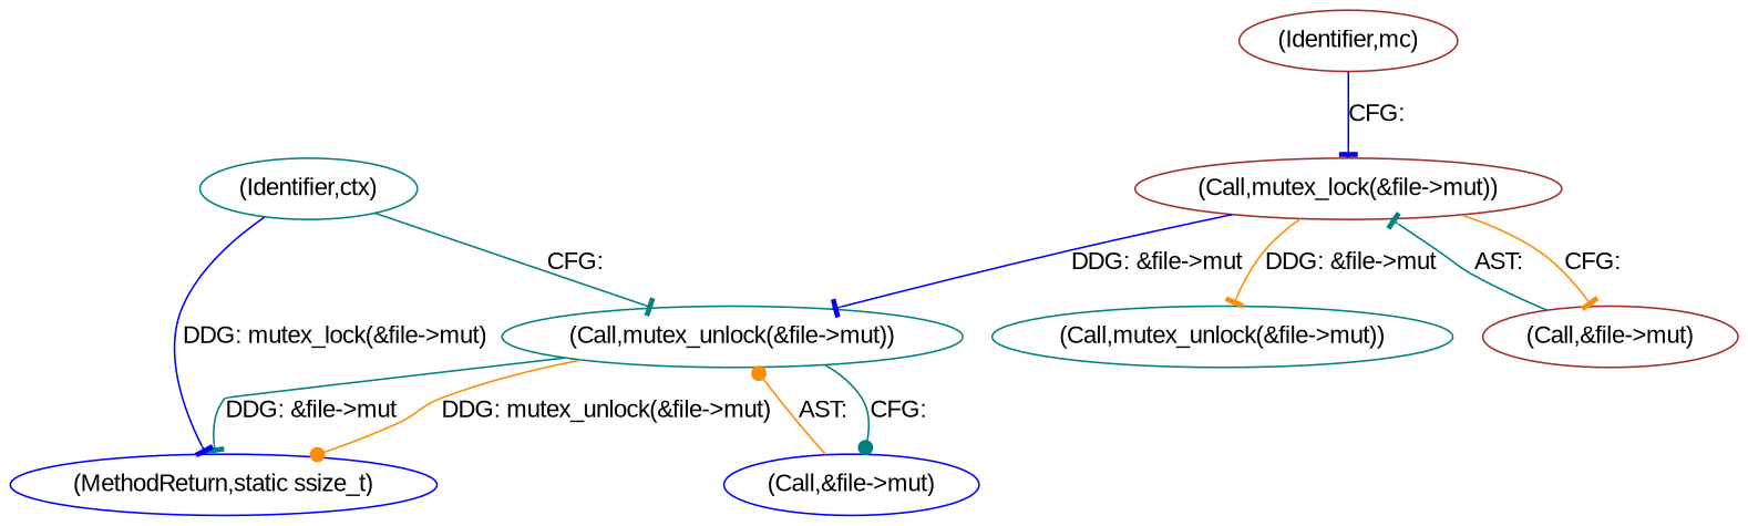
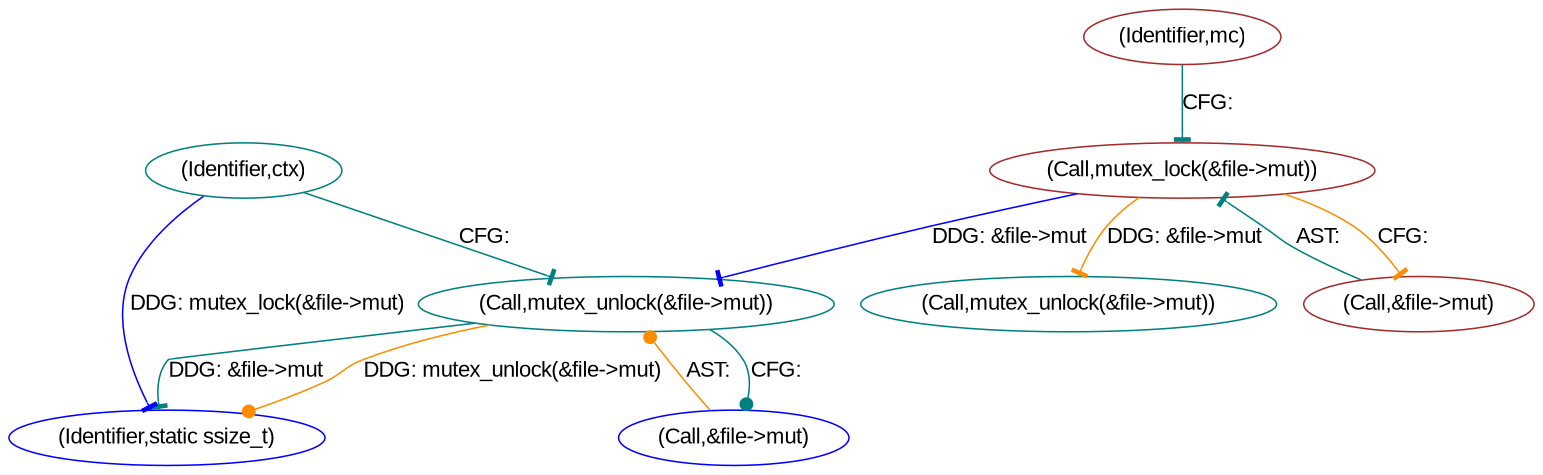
  digraph {
    fontname="Liberation Sans"
    node [color=teal fontname="Liberation Sans"]
    edge [arrowhead=tee color=teal fontname="Liberation Sans"]
    n1 [label="(Call,mutex_unlock(&file->mut))"]
    n2 [color=blue label="(Call,&file->mut)"]
-   n3 [color=blue label="(MethodReturn,static ssize_t)"]
+   n3 [color=blue label="(Identifier,static ssize_t)"]
    n4 [color=brown label="(Call,mutex_lock(&file->mut))"]
    n5 [color=brown label="(Call,&file->mut)"]
    n6 [label="(Call,mutex_unlock(&file->mut))"]
    n7 [label="(Identifier,ctx)"]
    n8 [color=brown label="(Identifier,mc)"]
    n1 -> n2 [arrowhead=dot label="CFG: "]
    n1 -> n3 [label="DDG: &file->mut"]
    n1 -> n3 [arrowhead=dot color=darkorange label="DDG: mutex_unlock(&file->mut)"]
    n2 -> n1 [arrowhead=dot color=darkorange label="AST: "]
    n4 -> n1 [color=blue label="DDG: &file->mut"]
    n4 -> n5 [color=darkorange label="CFG: "]
    n4 -> n6 [color=darkorange label="DDG: &file->mut"]
    n5 -> n4 [label="AST: "]
    n7 -> n1 [label="CFG: "]
    n7 -> n3 [color=blue label="DDG: mutex_lock(&file->mut)"]
-   n8 -> n4 [color=blue label="CFG: "]
+   n8 -> n4 [label="CFG: "]
  }
